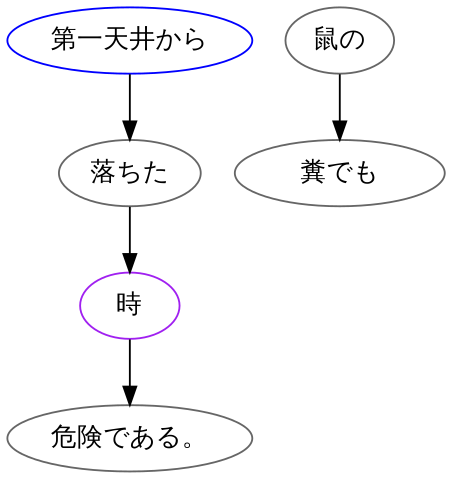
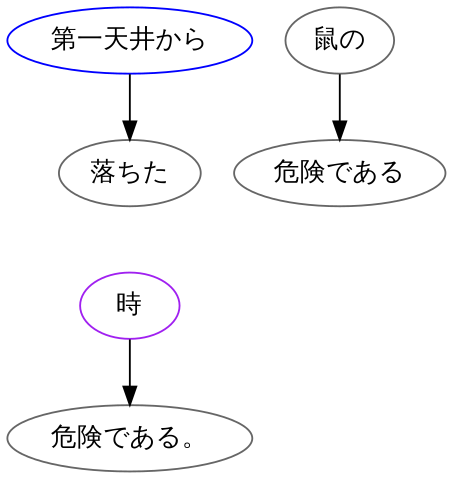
  digraph {
    node [color=gray40]
    n1 [color=blue label="第一天井から"]
    n2 [label="落ちた"]
    n3 [color=purple label="時"]
    n4 [label="鼠の"]
-   n5 [label="糞でも"]
+   n5 [label="危険である"]
    n6 [label="危険である。"]
    n1 -> n2
-   n2 -> n3
    n3 -> n6
    n4 -> n5
  }
